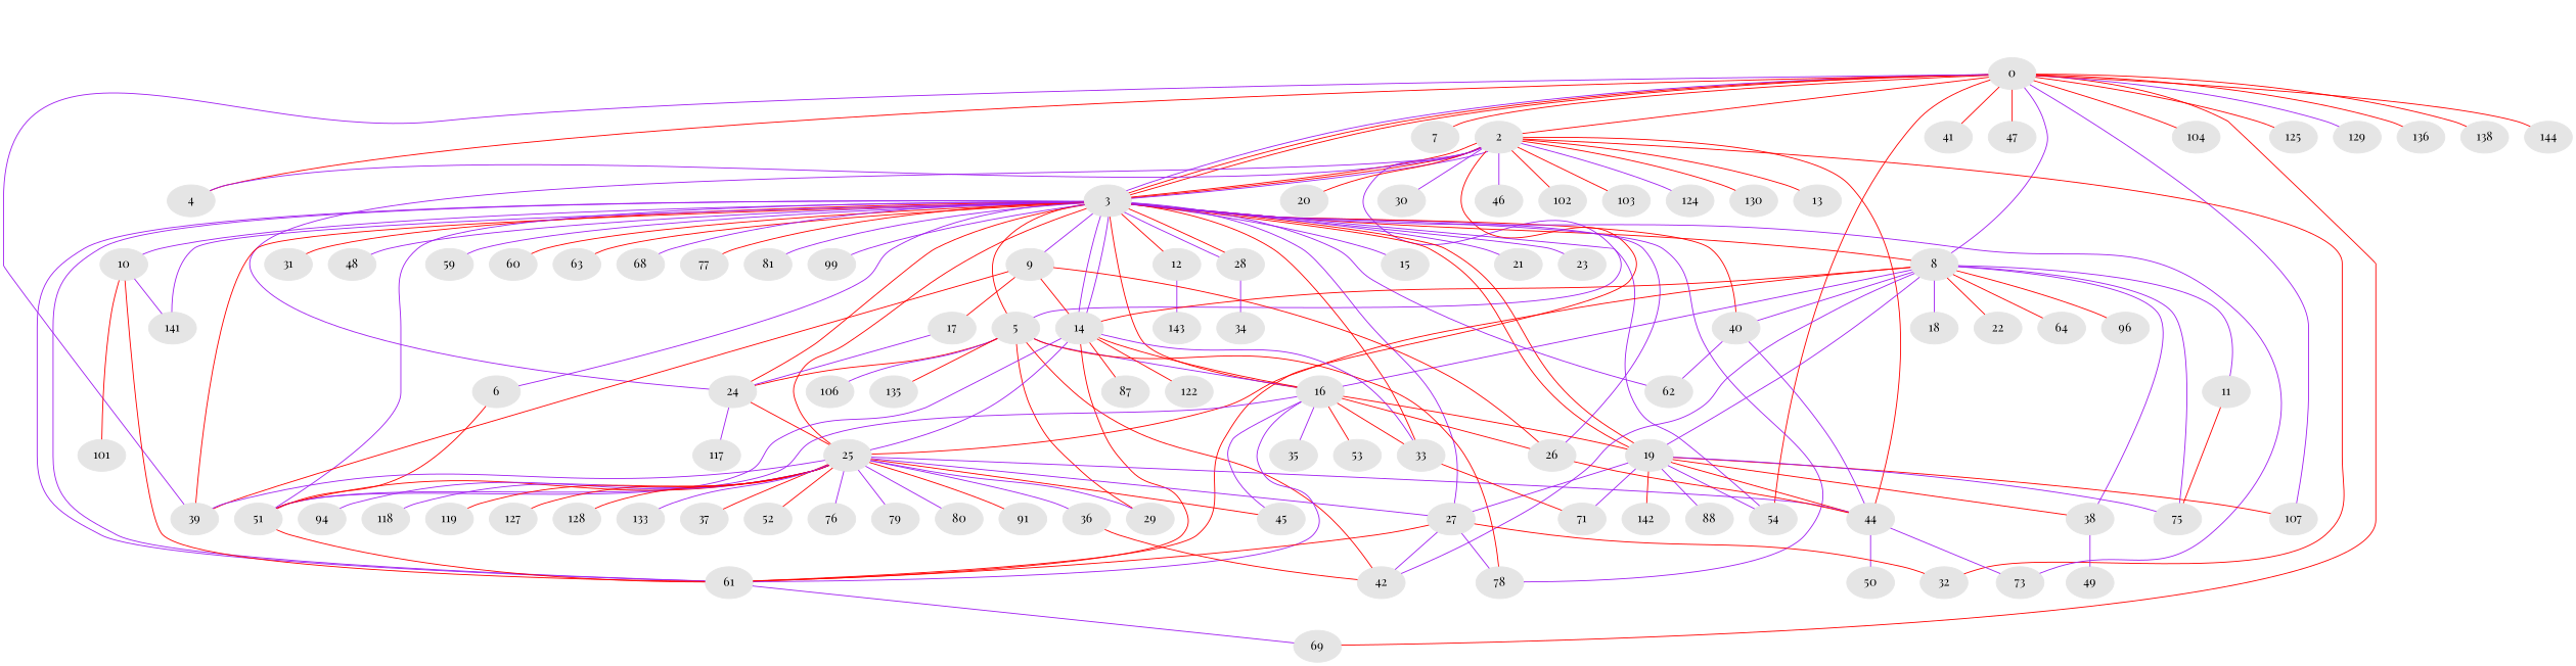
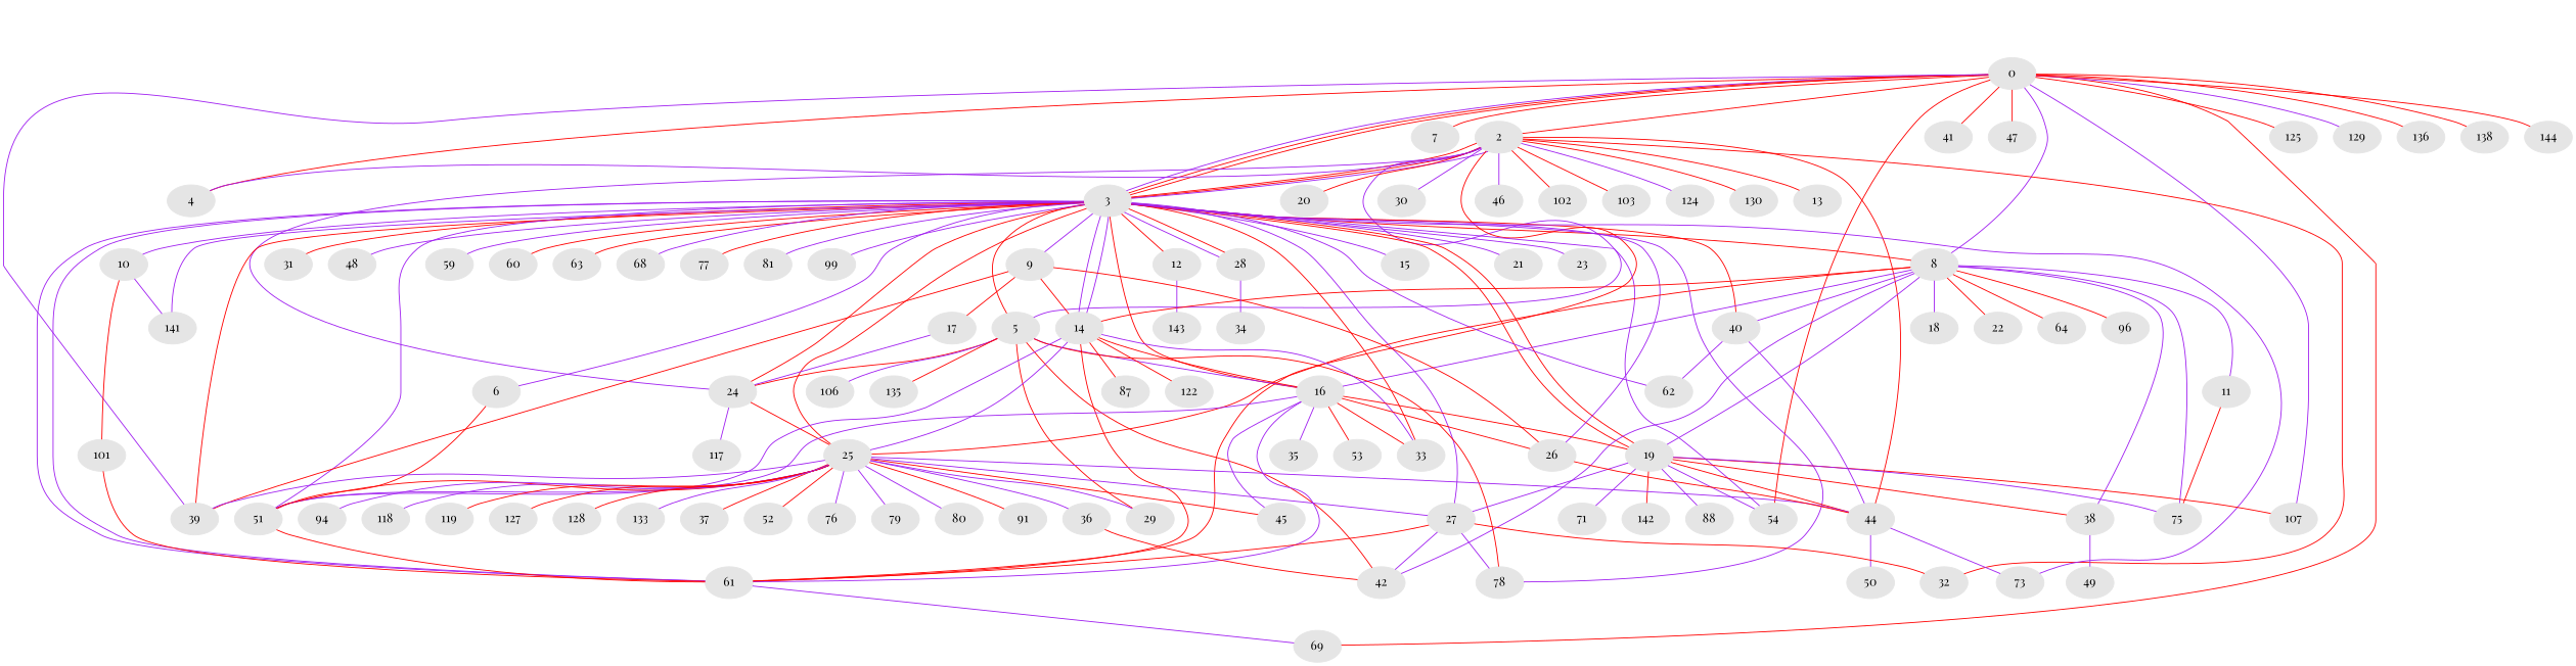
  graph {
    fontname="Playfair Display"
    node [color=gray90 fontname="Playfair Display" style=filled]
    edge [color=red fontname="Playfair Display"]
    n1 [label=0]
    2
    3 [super="+65"]
    4
    7
    8
    39 [super="+43"]
    41
    47
    54
    69 [super="+89+126"]
-   104 [super="+145"]
    107
    125
    129
    136
    138
    144
    5
    13
    20
    24 [super="+95+56"]
    30
    32
    44
    46
    61 [super="+83+100"]
    102
    103
    124
    130
    6 [super="+115+74"]
    9
    10
    12
    14
    15
    16 [super="+123+121+86+131"]
    19
    21
    23
    25
    26 [super="+70"]
    27 [super="+93+98+57"]
    28
    31 [super="+72"]
    33 [super="+110+55"]
    40 [super="+85"]
    48
    51 [super="+108+58"]
    59
    60
    62
    63
    68
    73
    77
    78 [super="+97+134"]
    81
    99
    141
    42
    11
    18
    22
    38 [super="+105"]
    64
    75
    96
    29
    106
    135
    117
    50
    17
    101
    143
    87
    122
    35
    45 [super="+82"]
    53
    71
    88
    142
    36 [super="+137"]
    37
    52
    76
    79
    80
    91
    94
    118
    119
    127
    128
    133
    34
    49
    n1 -- 2
    n1 -- 3 [color=purple]
    n1 -- 3
    n1 -- 3
    n1 -- 4
    n1 -- 7
    n1 -- 8 [color=purple]
    n1 -- 39 [color=purple]
    n1 -- 41
    n1 -- 47
    n1 -- 54
    n1 -- 69
-   n1 -- 104
    n1 -- 107 [color=purple]
    n1 -- 125
    n1 -- 129 [color=purple]
    n1 -- 136
    n1 -- 138
    n1 -- 144
    2 -- 3
    2 -- 3
    2 -- 3 [color=purple]
    2 -- 4 [color=purple]
    2 -- 5 [color=purple]
    2 -- 13
    2 -- 20
    2 -- 24 [color=purple]
    2 -- 30 [color=purple]
    2 -- 32
    2 -- 44
    2 -- 46 [color=purple]
    2 -- 61
    2 -- 102
    2 -- 103
    2 -- 124 [color=purple]
    2 -- 130
    3 -- 8
    3 -- 39
    3 -- 54 [color=purple]
    3 -- 5
    3 -- 24
    3 -- 61 [color=purple weight=2]
    3 -- 61 [color=purple]
    3 -- 6 [color=purple]
    3 -- 9 [color=purple]
    3 -- 10 [color=purple]
    3 -- 12
    3 -- 14 [color=purple]
    3 -- 14 [color=purple]
    3 -- 15 [color=purple]
    3 -- 16 [weight=3]
    3 -- 19
    3 -- 19
    3 -- 21 [color=purple]
    3 -- 23 [color=purple]
    3 -- 25
    3 -- 26 [color=purple]
    3 -- 27 [color=purple weight=2]
    3 -- 28 [color=purple]
    3 -- 28
    3 -- 31 [weight=2]
    3 -- 33
    3 -- 40
    3 -- 48 [color=purple]
    3 -- 51 [color=purple weight=4]
    3 -- 59 [color=purple]
    3 -- 60
    3 -- 62 [color=purple]
    3 -- 63
    3 -- 68 [color=purple]
    3 -- 73 [color=purple]
    3 -- 77
    3 -- 78 [color=purple]
    3 -- 81 [color=purple]
    3 -- 99 [color=purple]
    3 -- 141 [color=purple]
    8 -- 14
    8 -- 16 [color=purple]
    8 -- 19 [color=purple]
    8 -- 25
    8 -- 40 [color=purple]
    8 -- 42 [color=purple]
    8 -- 11 [color=purple]
    8 -- 18 [color=purple]
    8 -- 22
    8 -- 38 [color=purple]
    8 -- 64
    8 -- 75 [color=purple]
    8 -- 96
    5 -- 24
    5 -- 16 [color=purple]
    5 -- 78
    5 -- 42
    5 -- 29
    5 -- 106 [color=purple]
    5 -- 135
    24 -- 25 [weight=2]
    24 -- 117 [color=purple]
    44 -- 73 [color=purple]
    44 -- 50 [color=purple]
    61 -- 69 [color=purple]
    6 -- 51
    9 -- 39
    9 -- 14
    9 -- 26
    9 -- 17
-   10 -- 61
+   101 -- 61
    10 -- 141 [color=purple]
    10 -- 101
    12 -- 143 [color=purple]
    14 -- 61
    14 -- 16
    14 -- 25 [color=purple]
    14 -- 33 [color=purple]
    14 -- 51 [color=purple]
    14 -- 87
    14 -- 122
    16 -- 61 [color=purple]
    16 -- 19
    16 -- 26
    16 -- 33
    16 -- 51 [color=purple]
    16 -- 35 [color=purple]
    16 -- 45 [color=purple]
    16 -- 53
    19 -- 54 [color=purple]
    19 -- 107
    19 -- 44
    19 -- 27 [color=purple]
    19 -- 38
    19 -- 75 [color=purple]
    19 -- 71 [color=purple]
    19 -- 88 [color=purple]
    19 -- 142
    25 -- 39 [color=purple]
    25 -- 44 [color=purple]
    25 -- 27 [color=purple]
    25 -- 51
    25 -- 29 [color=purple]
    25 -- 45
    25 -- 36 [color=purple]
    25 -- 37
    25 -- 52
    25 -- 76 [color=purple]
    25 -- 79 [color=purple]
    25 -- 80 [color=purple]
    25 -- 91
    25 -- 94 [color=purple]
    25 -- 118 [color=purple]
    25 -- 119
    25 -- 127
    25 -- 128
    25 -- 133 [color=purple]
    26 -- 44
    27 -- 32
    27 -- 61 [weight=2]
    27 -- 78 [color=purple]
    27 -- 42 [color=purple]
    28 -- 34 [color=purple]
-   33 -- 71
    40 -- 44 [color=purple]
    40 -- 62 [color=purple]
    51 -- 61
    11 -- 75
    38 -- 49 [color=purple]
    17 -- 24 [color=purple]
    36 -- 42
  }
